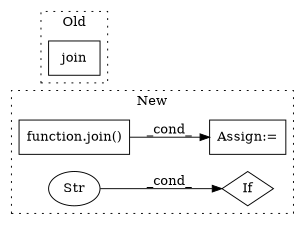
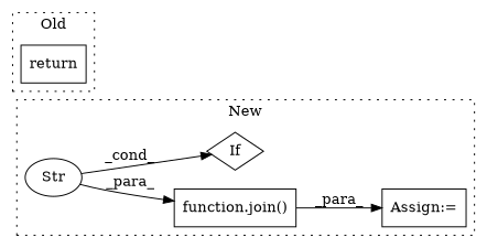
  digraph {
    rankdir=LR
    node [l=3 shape=box]
    n1 [a=75 l="5,1" label="function.join()" s="11773,11809"]
    n2 [a=66 l=12 label=Str s=11797 shape=ellipse]
    n3 [a=96 label=If s=12168 shape=diamond]
    n4 [a=68 label="Assign:=" s=11896]
-   n5 [a=93 l=7 label=join s=12722]
+   n5 [a=93 l=7 label=return s=12722]
    subgraph cluster_1 {
      label=New
      style=dotted
      n1
      n2
      n3
      n4
    }
    subgraph cluster_2 {
      label=Old
      style=dotted
      n5
    }
-   n1 -> n4 [label=_cond_]
+   n1 -> n4 [label=_para_]
+   n2 -> n1 [label=_para_]
    n2 -> n3 [label=_cond_]
  }
